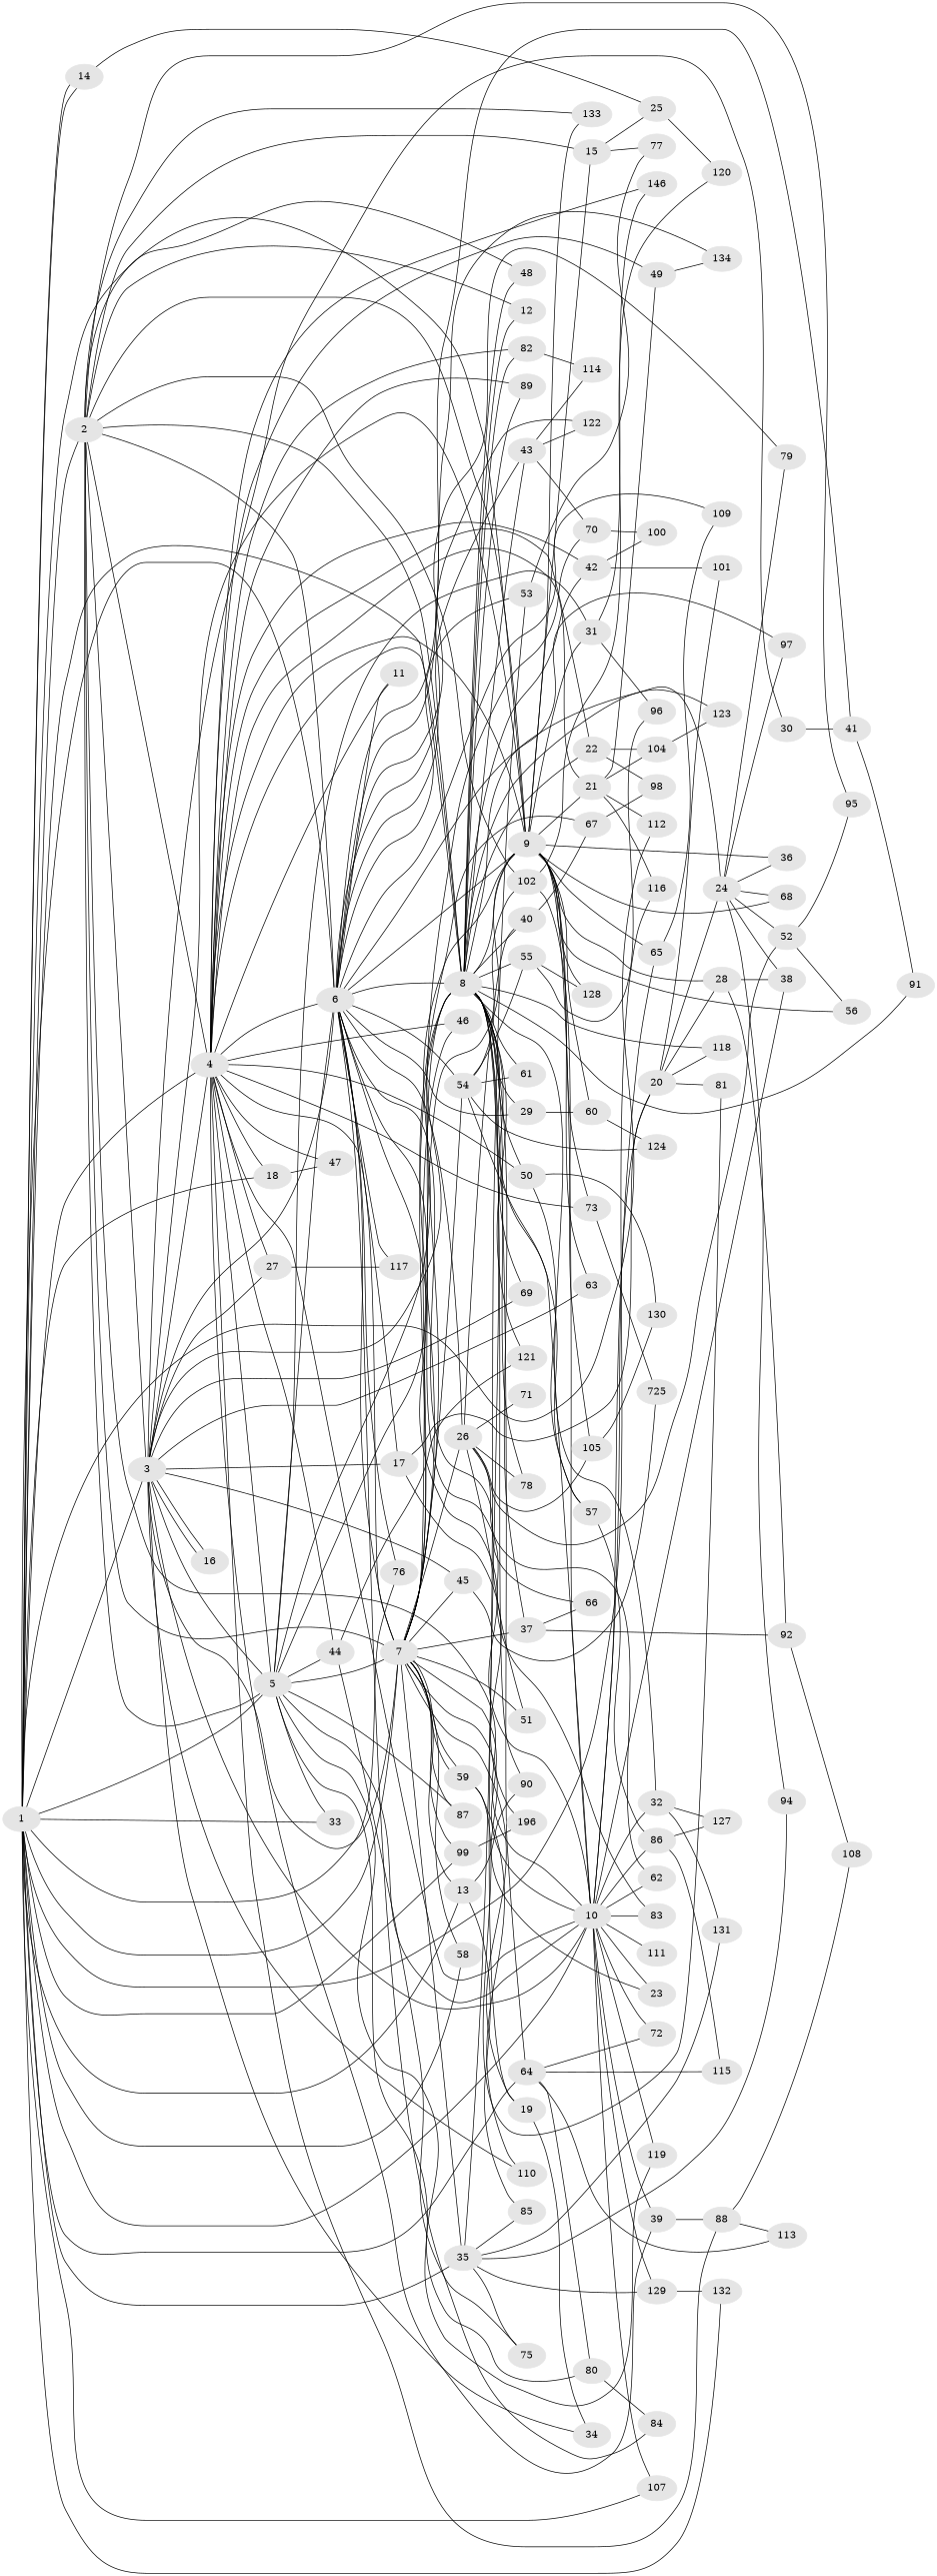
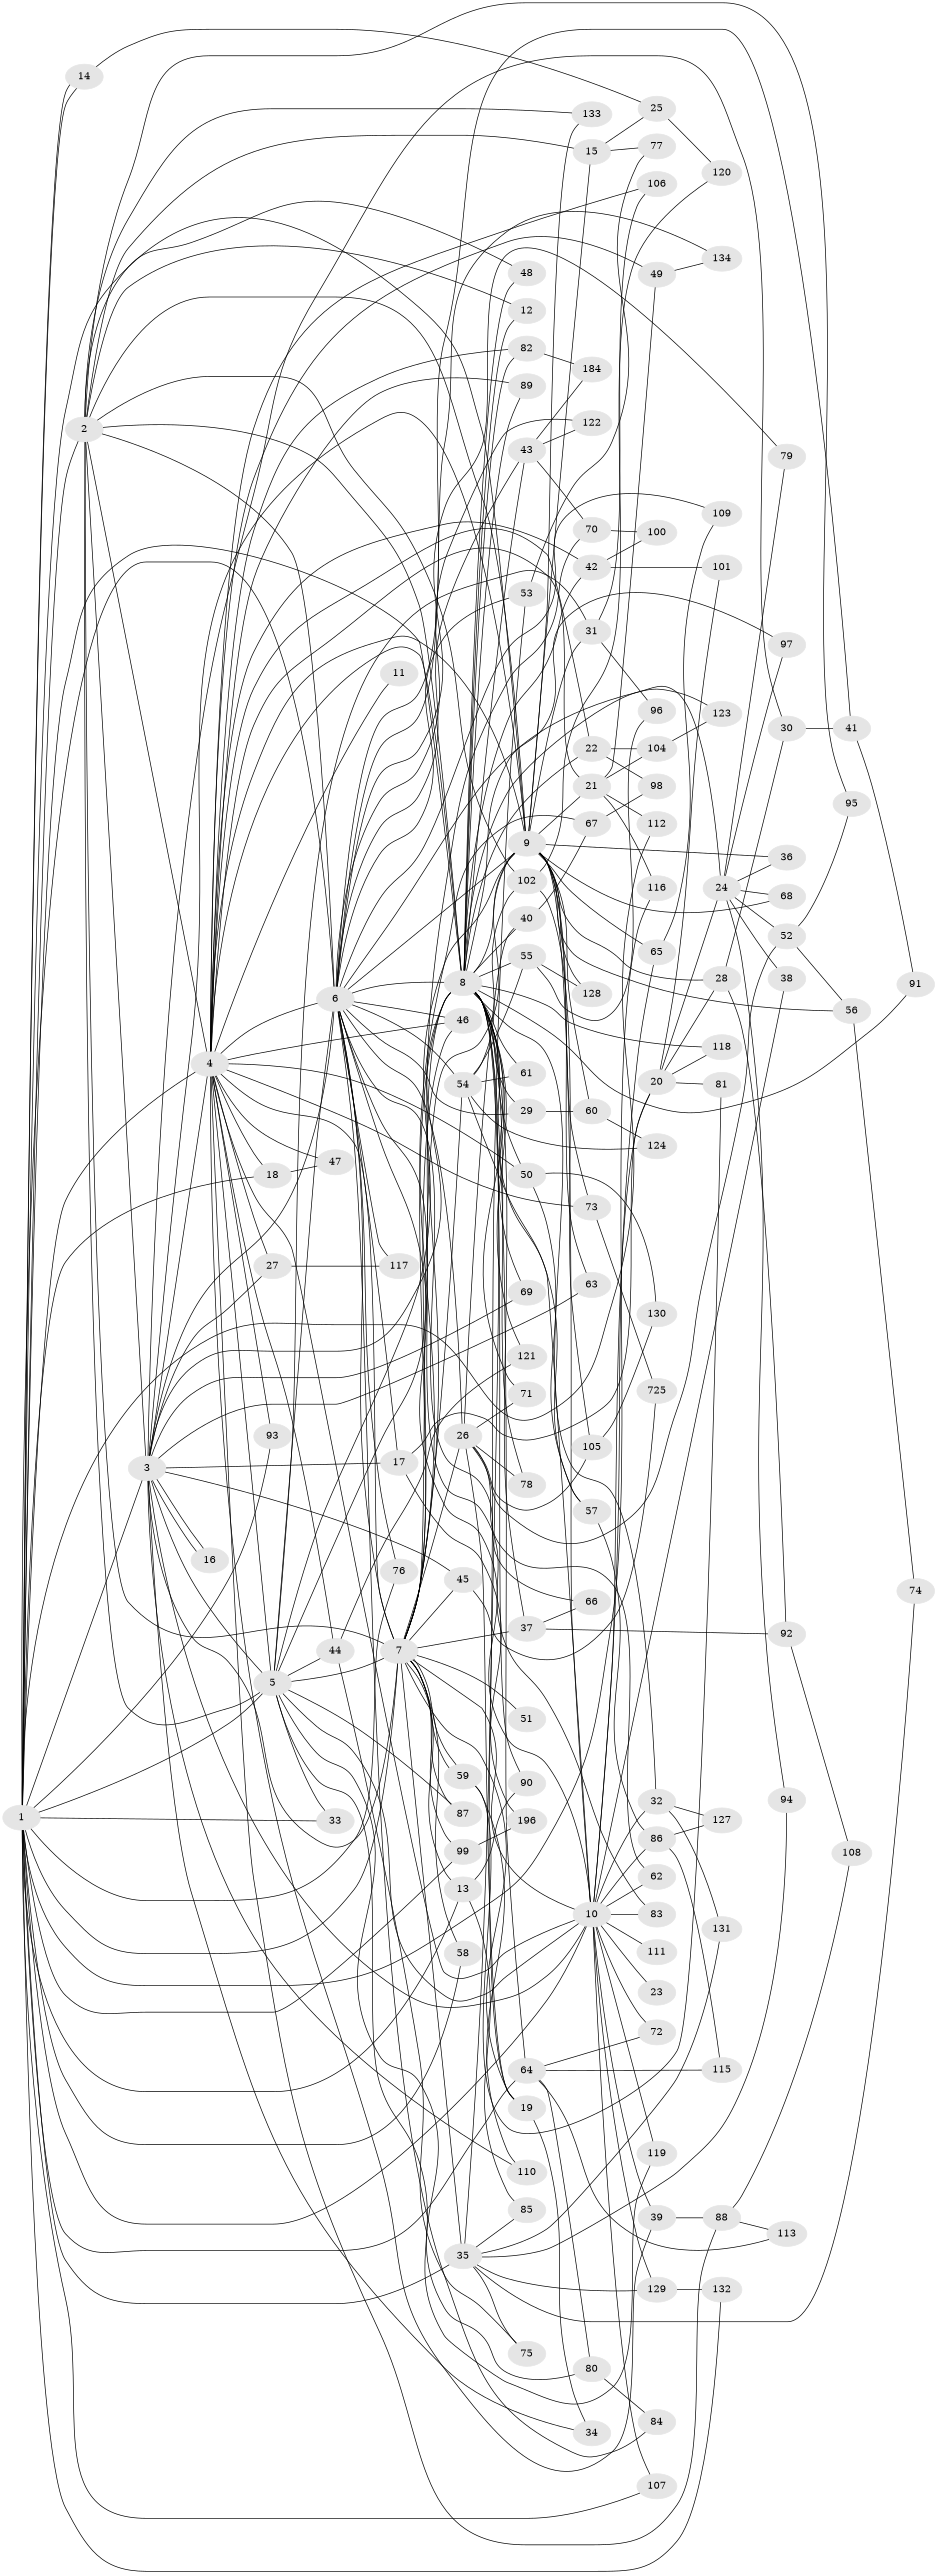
  graph {
    rankdir=LR
    node [color=gray90 style=filled]
    1
    2
    3
    4
    5
    6
    7
    8
    9
    10
    13
    14
    18
    33
    35
    58
    64
    76
+   93
    99
    107
    112
    116
    132
    12
    15
    48
    95
    102
    133
    16
    17
    27
    30
    34
    45
    63
    69
    110
    11
    21
    22
    39
    42
    44
    46
    47
    49
    50
    73
    82
    88
    89
-   106 [label=146]
+   106
    31
    80
    87
    119
    24
    26
    29
    41
    43
    53
    54
    66
    79
    83
    84
    109
    117
    122
    134
    19
    23
    37
    51
    59
    67
    70
    32
    40
    55
    61
    71
    78
    90
    91
    97
    118
    121
    123
    28
    36
    56
    60
    65
    68
    128
    20
    38
    62
    72
    86
    111
    129
    85
    25
    94
    131
+   74
    75
    113
    115
    n115 [label=196]
    77
    120
    105
    n119 [label=725]
    104
    98
    101
    100
    57
    130
-   114
+   114 [label=184]
    108
    96
    52
    124
    92
    81
    127
    1 -- 2
    1 -- 3
    1 -- 4
    1 -- 5
    1 -- 6
    1 -- 7
    1 -- 8
    1 -- 9
    1 -- 10
    1 -- 13
    1 -- 14
    1 -- 14
    1 -- 18
    1 -- 33
    1 -- 35
    1 -- 58
    1 -- 64
    1 -- 76
+   1 -- 93
    1 -- 99
    1 -- 107
    1 -- 112
    1 -- 116
    1 -- 132
    2 -- 3
    2 -- 4
    2 -- 5
    2 -- 6
    2 -- 7
    2 -- 8
    2 -- 9
-   2 -- 10
    2 -- 12
    2 -- 15
    2 -- 48
    2 -- 95
    2 -- 102
    2 -- 133
    3 -- 4
    3 -- 5
    3 -- 6
    3 -- 7
    3 -- 8
    3 -- 9
    3 -- 10
    3 -- 16
    3 -- 16
    3 -- 17
    3 -- 27
    3 -- 30
    3 -- 34
    3 -- 45
    3 -- 63
    3 -- 69
    3 -- 110
    4 -- 5
    4 -- 6
    4 -- 7
    4 -- 8
    4 -- 9
    4 -- 10
    4 -- 18
+   4 -- 93
    4 -- 27
    4 -- 11
    4 -- 21
    4 -- 22
    4 -- 39
    4 -- 42
    4 -- 44
    4 -- 46
    4 -- 47
    4 -- 49
    4 -- 50
    4 -- 73
    4 -- 82
    4 -- 88
    4 -- 89
    4 -- 106
    5 -- 6
    5 -- 7
    5 -- 8
    5 -- 9
    5 -- 10
    5 -- 33
    5 -- 44
    5 -- 31
    5 -- 80
    5 -- 87
    5 -- 119
    6 -- 7
    6 -- 8
    6 -- 9
    6 -- 10
    6 -- 76
    6 -- 17
-   6 -- 11
+   6 -- 46
    6 -- 24
    6 -- 26
    6 -- 29
    6 -- 41
    6 -- 43
    6 -- 53
    6 -- 54
    6 -- 66
    6 -- 79
    6 -- 83
    6 -- 84
    6 -- 109
    6 -- 117
    6 -- 122
    6 -- 134
    7 -- 8
    7 -- 9
    7 -- 10
    7 -- 13
    7 -- 35
    7 -- 58
    7 -- 99
    7 -- 45
    7 -- 46
    7 -- 87
    7 -- 26
    7 -- 54
    7 -- 19
-   7 -- 23
    7 -- 37
    7 -- 51
    7 -- 59
    7 -- 59
    7 -- 67
    7 -- 70
    8 -- 9
    8 -- 10
    8 -- 64
    8 -- 12
    8 -- 48
    8 -- 69
    8 -- 22
    8 -- 42
    8 -- 50
    8 -- 82
    8 -- 89
    8 -- 29
    8 -- 43
    8 -- 19
    8 -- 37
    8 -- 32
    8 -- 40
    8 -- 55
    8 -- 61
+   8 -- 71
    8 -- 78
    8 -- 90
    8 -- 91
    8 -- 97
    8 -- 118
    8 -- 121
    8 -- 123
    9 -- 10
    9 -- 15
    9 -- 133
    9 -- 63
    9 -- 21
    9 -- 73
    9 -- 31
    9 -- 28
    9 -- 36
    9 -- 56
    9 -- 60
    9 -- 65
    9 -- 68
    9 -- 128
    10 -- 107
    10 -- 39
    10 -- 119
    10 -- 83
    10 -- 23
    10 -- 32
    10 -- 65
    10 -- 20
    10 -- 38
    10 -- 62
    10 -- 72
    10 -- 86
    10 -- 111
    10 -- 129
    13 -- 90
    13 -- 85
    14 -- 25
    18 -- 47
    35 -- 53
    35 -- 129
    35 -- 85
    35 -- 94
    35 -- 131
+   35 -- 74
    35 -- 75
    64 -- 80
    64 -- 72
    64 -- 113
    64 -- 115
    99 -- n115
    15 -- 25
    15 -- 77
    102 -- 120
    102 -- 105
    17 -- 20
    17 -- n115
    27 -- 117
    30 -- 41
    45 -- n119
    21 -- 112
    21 -- 116
    21 -- 49
    21 -- 104
    22 -- 104
    22 -- 98
    39 -- 88
    42 -- 101
    42 -- 100
    44 -- 121
    44 -- 75
    49 -- 134
    50 -- 57
    50 -- 130
    73 -- n119
    82 -- 114
    88 -- 113
    88 -- 108
    31 -- 106
    31 -- 96
    80 -- 84
    24 -- 79
    24 -- 97
    24 -- 36
    24 -- 68
    24 -- 38
    24 -- 94
    24 -- 52
-   26 -- 51
+   26 -- 19
    26 -- 40
    26 -- 71
    26 -- 78
    26 -- 62
    26 -- 105
    26 -- 52
    29 -- 60
    41 -- 91
    43 -- 122
    43 -- 70
    43 -- 114
    53 -- 77
    54 -- 102
    54 -- 55
    54 -- 61
    54 -- 57
    54 -- 124
    19 -- 34
    37 -- 66
    37 -- 92
    59 -- 110
    59 -- 81
    67 -- 98
    70 -- 100
    32 -- 131
    32 -- 127
    40 -- 67
    55 -- 128
    55 -- 96
-   28 -- 38
+   28 -- 30
    28 -- 92
+   56 -- 74
    60 -- 124
    65 -- 109
    20 -- 24
    20 -- 118
    20 -- 28
    20 -- 101
    20 -- 81
    86 -- 115
    86 -- 127
    129 -- 132
    25 -- 120
    105 -- 130
    104 -- 123
    57 -- 86
    52 -- 95
    52 -- 56
    92 -- 108
  }
